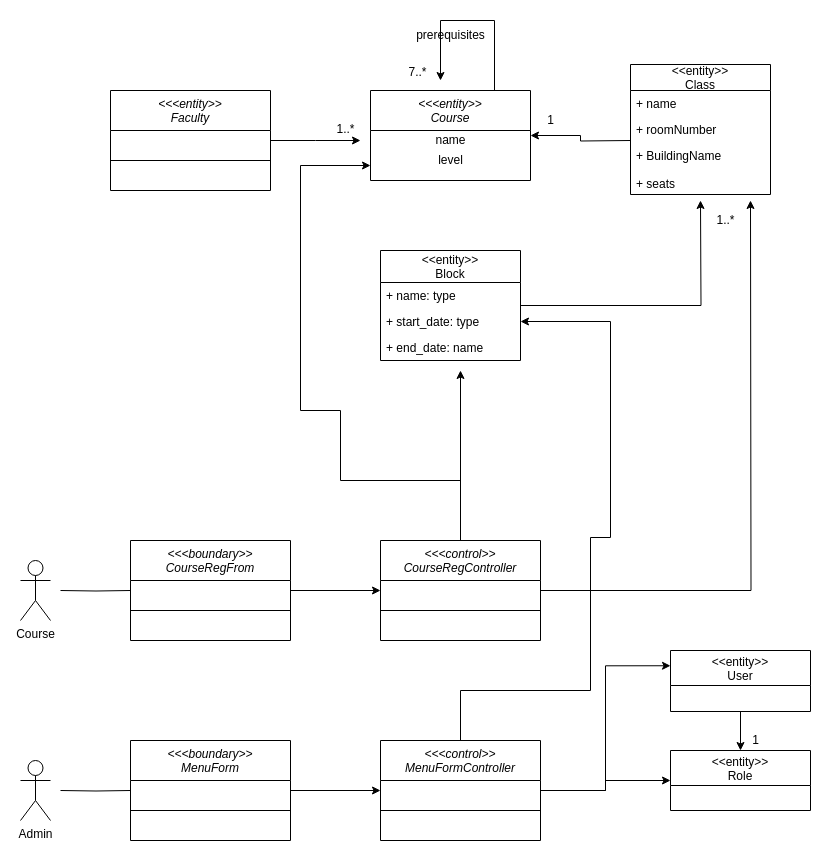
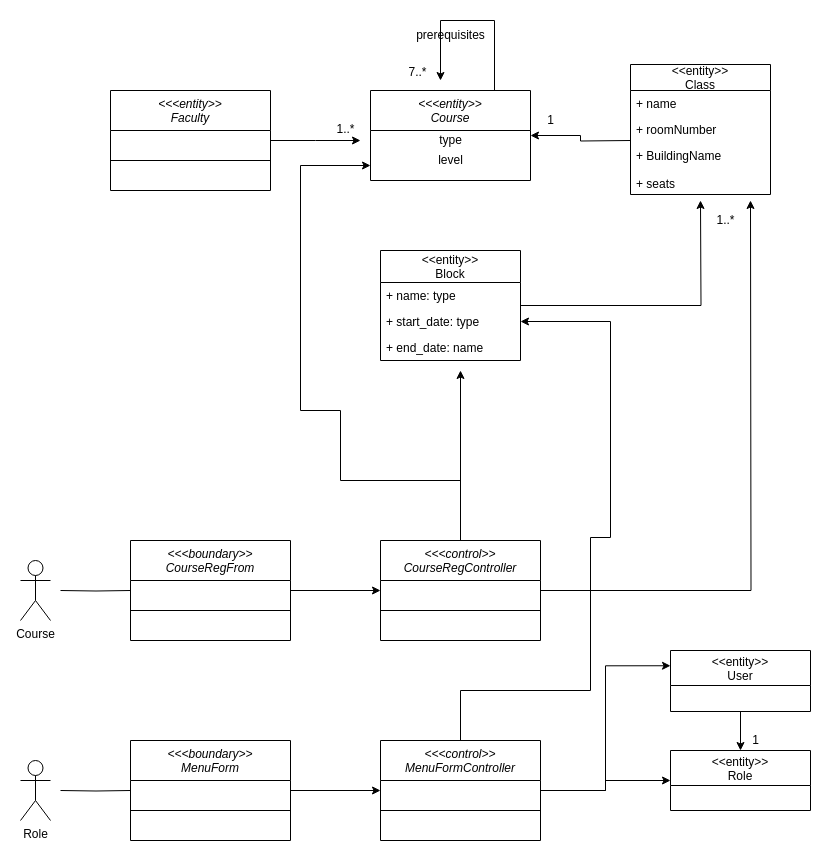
  <mxCell id="0" />
  <mxCell id="1" parent="0" />
  <mxCell id="2" style="edgeStyle=orthogonalEdgeStyle;rounded=0;orthogonalLoop=1;jettySize=auto;html=1;" edge="1" parent="1" source="3"><mxGeometry relative="1" as="geometry"><mxPoint x="360" y="140" as="targetPoint" /></mxGeometry></mxCell>
  <mxCell id="3" value="&lt;&lt;&lt;entity&gt;&gt;&#10;Faculty&#10;" style="swimlane;fontStyle=2;align=center;verticalAlign=top;childLayout=stackLayout;horizontal=1;startSize=40;horizontalStack=0;resizeParent=1;resizeLast=0;collapsible=1;marginBottom=0;rounded=0;shadow=0;strokeWidth=1;" parent="1" vertex="1"><mxGeometry x="110" y="90" width="160" height="100" as="geometry"><mxRectangle x="230" y="140" width="160" height="26" as="alternateBounds" /></mxGeometry></mxCell>
  <mxCell id="4" value="" style="line;html=1;strokeWidth=1;align=left;verticalAlign=middle;spacingTop=-1;spacingLeft=3;spacingRight=3;rotatable=0;labelPosition=right;points=[];portConstraint=eastwest;" parent="3" vertex="1"><mxGeometry y="40" width="160" height="60" as="geometry" /></mxCell>
  <mxCell id="5" style="edgeStyle=orthogonalEdgeStyle;rounded=0;orthogonalLoop=1;jettySize=auto;html=1;entryX=0;entryY=0.5;entryDx=0;entryDy=0;endArrow=none;endFill=0;" parent="1" target="13" edge="1"><mxGeometry relative="1" as="geometry"><mxPoint x="60" y="590" as="sourcePoint" /></mxGeometry></mxCell>
  <mxCell id="6" value="Course" style="shape=umlActor;verticalLabelPosition=bottom;labelBackgroundColor=#ffffff;verticalAlign=top;html=1;outlineConnect=0;" parent="1" vertex="1"><mxGeometry x="20" y="560" width="30" height="60" as="geometry" /></mxCell>
  <mxCell id="7" style="edgeStyle=orthogonalEdgeStyle;rounded=0;orthogonalLoop=1;jettySize=auto;html=1;entryX=1;entryY=0.5;entryDx=0;entryDy=0;" edge="1" parent="1" target="9"><mxGeometry relative="1" as="geometry"><mxPoint x="630" y="140" as="sourcePoint" /></mxGeometry></mxCell>
  <mxCell id="8" style="edgeStyle=orthogonalEdgeStyle;rounded=0;orthogonalLoop=1;jettySize=auto;html=1;" edge="1" parent="1" source="9"><mxGeometry relative="1" as="geometry"><mxPoint x="440" y="80" as="targetPoint" /><Array as="points"><mxPoint x="494" y="20" /><mxPoint x="440" y="20" /></Array></mxGeometry></mxCell>
  <mxCell id="9" value="&lt;&lt;&lt;entity&gt;&gt;&#10;Course" style="swimlane;fontStyle=2;align=center;verticalAlign=top;childLayout=stackLayout;horizontal=1;startSize=40;horizontalStack=0;resizeParent=1;resizeLast=0;collapsible=1;marginBottom=0;rounded=0;shadow=0;strokeWidth=1;" parent="1" vertex="1"><mxGeometry x="370" y="90" width="160" height="90" as="geometry"><mxRectangle x="230" y="140" width="160" height="26" as="alternateBounds" /></mxGeometry></mxCell>
- <mxCell id="10" value="name" style="text;html=1;align=center;verticalAlign=middle;resizable=0;points=[];autosize=1;" vertex="1" parent="9"><mxGeometry y="40" width="160" height="20" as="geometry" /></mxCell>
+ <mxCell id="10" value="type" style="text;html=1;align=center;verticalAlign=middle;resizable=0;points=[];autosize=1;" vertex="1" parent="9"><mxGeometry y="40" width="160" height="20" as="geometry" /></mxCell>
  <mxCell id="11" value="level" style="text;html=1;align=center;verticalAlign=middle;resizable=0;points=[];autosize=1;" vertex="1" parent="9"><mxGeometry y="60" width="160" height="20" as="geometry" /></mxCell>
  <mxCell id="12" style="edgeStyle=orthogonalEdgeStyle;rounded=0;orthogonalLoop=1;jettySize=auto;html=1;entryX=0;entryY=0.5;entryDx=0;entryDy=0;" edge="1" parent="1" source="13" target="18"><mxGeometry relative="1" as="geometry"><mxPoint x="390" y="590" as="targetPoint" /></mxGeometry></mxCell>
  <mxCell id="13" value="&lt;&lt;&lt;boundary&gt;&gt;&#10;CourseRegFrom" style="swimlane;fontStyle=2;align=center;verticalAlign=top;childLayout=stackLayout;horizontal=1;startSize=40;horizontalStack=0;resizeParent=1;resizeLast=0;collapsible=1;marginBottom=0;rounded=0;shadow=0;strokeWidth=1;" parent="1" vertex="1"><mxGeometry x="130" y="540" width="160" height="100" as="geometry"><mxRectangle x="230" y="140" width="160" height="26" as="alternateBounds" /></mxGeometry></mxCell>
  <mxCell id="14" value="" style="line;html=1;strokeWidth=1;align=left;verticalAlign=middle;spacingTop=-1;spacingLeft=3;spacingRight=3;rotatable=0;labelPosition=right;points=[];portConstraint=eastwest;" parent="13" vertex="1"><mxGeometry y="40" width="160" height="60" as="geometry" /></mxCell>
  <mxCell id="15" style="edgeStyle=orthogonalEdgeStyle;rounded=0;orthogonalLoop=1;jettySize=auto;html=1;" edge="1" parent="1" source="18"><mxGeometry relative="1" as="geometry"><mxPoint x="460" y="370" as="targetPoint" /></mxGeometry></mxCell>
  <mxCell id="16" style="edgeStyle=orthogonalEdgeStyle;rounded=0;orthogonalLoop=1;jettySize=auto;html=1;" edge="1" parent="1" source="18"><mxGeometry relative="1" as="geometry"><mxPoint x="750" y="200" as="targetPoint" /></mxGeometry></mxCell>
  <mxCell id="17" style="edgeStyle=orthogonalEdgeStyle;rounded=0;orthogonalLoop=1;jettySize=auto;html=1;" edge="1" parent="1" source="18"><mxGeometry relative="1" as="geometry"><mxPoint x="370" y="165" as="targetPoint" /><Array as="points"><mxPoint x="460" y="480" /><mxPoint x="340" y="480" /><mxPoint x="340" y="410" /><mxPoint x="300" y="410" /><mxPoint x="300" y="165" /></Array></mxGeometry></mxCell>
  <mxCell id="18" value="&lt;&lt;&lt;control&gt;&gt;&#10;CourseRegController" style="swimlane;fontStyle=2;align=center;verticalAlign=top;childLayout=stackLayout;horizontal=1;startSize=40;horizontalStack=0;resizeParent=1;resizeLast=0;collapsible=1;marginBottom=0;rounded=0;shadow=0;strokeWidth=1;" parent="1" vertex="1"><mxGeometry x="380" y="540" width="160" height="100" as="geometry"><mxRectangle x="230" y="140" width="160" height="26" as="alternateBounds" /></mxGeometry></mxCell>
  <mxCell id="19" value="" style="line;html=1;strokeWidth=1;align=left;verticalAlign=middle;spacingTop=-1;spacingLeft=3;spacingRight=3;rotatable=0;labelPosition=right;points=[];portConstraint=eastwest;" parent="18" vertex="1"><mxGeometry y="40" width="160" height="60" as="geometry" /></mxCell>
  <mxCell id="20" value="1..*" style="text;html=1;align=center;verticalAlign=middle;resizable=0;points=[];autosize=1;" vertex="1" parent="1"><mxGeometry x="330" y="119" width="30" height="20" as="geometry" /></mxCell>
  <mxCell id="21" value="prerequisites" style="text;html=1;align=center;verticalAlign=middle;resizable=0;points=[];autosize=1;" vertex="1" parent="1"><mxGeometry x="410" y="25" width="80" height="20" as="geometry" /></mxCell>
  <mxCell id="22" value="7..*" style="text;html=1;align=center;verticalAlign=middle;resizable=0;points=[];autosize=1;" vertex="1" parent="1"><mxGeometry x="402" y="62" width="30" height="20" as="geometry" /></mxCell>
  <mxCell id="23" value="1" style="text;html=1;align=center;verticalAlign=middle;resizable=0;points=[];autosize=1;" vertex="1" parent="1"><mxGeometry x="540" y="110" width="20" height="20" as="geometry" /></mxCell>
  <mxCell id="24" value="&lt;&lt;entity&gt;&gt;&#10;Class" style="swimlane;fontStyle=0;childLayout=stackLayout;horizontal=1;startSize=26;fillColor=none;horizontalStack=0;resizeParent=1;resizeParentMax=0;resizeLast=0;collapsible=1;marginBottom=0;" vertex="1" parent="1"><mxGeometry x="630" y="64" width="140" height="130" as="geometry" /></mxCell>
  <mxCell id="25" value="+ name" style="text;strokeColor=none;fillColor=none;align=left;verticalAlign=top;spacingLeft=4;spacingRight=4;overflow=hidden;rotatable=0;points=[[0,0.5],[1,0.5]];portConstraint=eastwest;" vertex="1" parent="24"><mxGeometry y="26" width="140" height="26" as="geometry" /></mxCell>
  <mxCell id="26" value="+ roomNumber" style="text;strokeColor=none;fillColor=none;align=left;verticalAlign=top;spacingLeft=4;spacingRight=4;overflow=hidden;rotatable=0;points=[[0,0.5],[1,0.5]];portConstraint=eastwest;" vertex="1" parent="24"><mxGeometry y="52" width="140" height="26" as="geometry" /></mxCell>
  <mxCell id="27" value="+ BuildingName&#10;&#10;+ seats" style="text;strokeColor=none;fillColor=none;align=left;verticalAlign=top;spacingLeft=4;spacingRight=4;overflow=hidden;rotatable=0;points=[[0,0.5],[1,0.5]];portConstraint=eastwest;" vertex="1" parent="24"><mxGeometry y="78" width="140" height="52" as="geometry" /></mxCell>
  <mxCell id="28" style="edgeStyle=orthogonalEdgeStyle;rounded=0;orthogonalLoop=1;jettySize=auto;html=1;" edge="1" parent="1" source="29"><mxGeometry relative="1" as="geometry"><mxPoint x="700" y="200" as="targetPoint" /></mxGeometry></mxCell>
  <mxCell id="29" value="&lt;&lt;entity&gt;&gt;&#10;Block" style="swimlane;fontStyle=0;childLayout=stackLayout;horizontal=1;startSize=32;fillColor=none;horizontalStack=0;resizeParent=1;resizeParentMax=0;resizeLast=0;collapsible=1;marginBottom=0;" vertex="1" parent="1"><mxGeometry x="380" y="250" width="140" height="110" as="geometry" /></mxCell>
  <mxCell id="30" value="+ name: type" style="text;strokeColor=none;fillColor=none;align=left;verticalAlign=top;spacingLeft=4;spacingRight=4;overflow=hidden;rotatable=0;points=[[0,0.5],[1,0.5]];portConstraint=eastwest;" vertex="1" parent="29"><mxGeometry y="32" width="140" height="26" as="geometry" /></mxCell>
  <mxCell id="31" value="+ start_date: type" style="text;strokeColor=none;fillColor=none;align=left;verticalAlign=top;spacingLeft=4;spacingRight=4;overflow=hidden;rotatable=0;points=[[0,0.5],[1,0.5]];portConstraint=eastwest;" vertex="1" parent="29"><mxGeometry y="58" width="140" height="26" as="geometry" /></mxCell>
  <mxCell id="32" value="+ end_date: name" style="text;strokeColor=none;fillColor=none;align=left;verticalAlign=top;spacingLeft=4;spacingRight=4;overflow=hidden;rotatable=0;points=[[0,0.5],[1,0.5]];portConstraint=eastwest;" vertex="1" parent="29"><mxGeometry y="84" width="140" height="26" as="geometry" /></mxCell>
  <mxCell id="33" value="1..*" style="text;html=1;align=center;verticalAlign=middle;resizable=0;points=[];autosize=1;" vertex="1" parent="1"><mxGeometry x="710" y="210" width="30" height="20" as="geometry" /></mxCell>
  <mxCell id="34" value="" style="edgeStyle=orthogonalEdgeStyle;rounded=0;orthogonalLoop=1;jettySize=auto;html=1;entryX=0.5;entryY=0;entryDx=0;entryDy=0;" edge="1" parent="1" source="35" target="36"><mxGeometry relative="1" as="geometry" /></mxCell>
  <mxCell id="35" value="&lt;&lt;entity&gt;&gt;&#10;User" style="swimlane;fontStyle=0;childLayout=stackLayout;horizontal=1;startSize=35;fillColor=none;horizontalStack=0;resizeParent=1;resizeParentMax=0;resizeLast=0;collapsible=1;marginBottom=0;" vertex="1" parent="1"><mxGeometry x="670" y="650" width="140" height="61" as="geometry" /></mxCell>
  <mxCell id="36" value="&lt;&lt;entity&gt;&gt;&#10;Role" style="swimlane;fontStyle=0;childLayout=stackLayout;horizontal=1;startSize=35;fillColor=none;horizontalStack=0;resizeParent=1;resizeParentMax=0;resizeLast=0;collapsible=1;marginBottom=0;" vertex="1" parent="1"><mxGeometry x="670" y="750" width="140" height="60" as="geometry" /></mxCell>
  <mxCell id="37" value="1" style="text;html=1;align=center;verticalAlign=middle;resizable=0;points=[];autosize=1;" vertex="1" parent="1"><mxGeometry x="745" y="730" width="20" height="20" as="geometry" /></mxCell>
  <mxCell id="38" style="edgeStyle=orthogonalEdgeStyle;rounded=0;orthogonalLoop=1;jettySize=auto;html=1;entryX=0;entryY=0.5;entryDx=0;entryDy=0;endArrow=none;endFill=0;" edge="1" parent="1" target="41"><mxGeometry relative="1" as="geometry"><mxPoint x="60" y="790" as="sourcePoint" /></mxGeometry></mxCell>
- <mxCell id="39" value="Admin" style="shape=umlActor;verticalLabelPosition=bottom;labelBackgroundColor=#ffffff;verticalAlign=top;html=1;outlineConnect=0;" vertex="1" parent="1"><mxGeometry x="20" y="760" width="30" height="60" as="geometry" /></mxCell>
+ <mxCell id="39" value="Role" style="shape=umlActor;verticalLabelPosition=bottom;labelBackgroundColor=#ffffff;verticalAlign=top;html=1;outlineConnect=0;" vertex="1" parent="1"><mxGeometry x="20" y="760" width="30" height="60" as="geometry" /></mxCell>
  <mxCell id="40" style="edgeStyle=orthogonalEdgeStyle;rounded=0;orthogonalLoop=1;jettySize=auto;html=1;entryX=0;entryY=0.5;entryDx=0;entryDy=0;" edge="1" parent="1" source="41" target="46"><mxGeometry relative="1" as="geometry"><mxPoint x="390" y="790" as="targetPoint" /></mxGeometry></mxCell>
  <mxCell id="41" value="&lt;&lt;&lt;boundary&gt;&gt;&#10;MenuForm" style="swimlane;fontStyle=2;align=center;verticalAlign=top;childLayout=stackLayout;horizontal=1;startSize=40;horizontalStack=0;resizeParent=1;resizeLast=0;collapsible=1;marginBottom=0;rounded=0;shadow=0;strokeWidth=1;" vertex="1" parent="1"><mxGeometry x="130" y="740" width="160" height="100" as="geometry"><mxRectangle x="230" y="140" width="160" height="26" as="alternateBounds" /></mxGeometry></mxCell>
  <mxCell id="42" value="" style="line;html=1;strokeWidth=1;align=left;verticalAlign=middle;spacingTop=-1;spacingLeft=3;spacingRight=3;rotatable=0;labelPosition=right;points=[];portConstraint=eastwest;" vertex="1" parent="41"><mxGeometry y="40" width="160" height="60" as="geometry" /></mxCell>
  <mxCell id="43" style="edgeStyle=orthogonalEdgeStyle;rounded=0;orthogonalLoop=1;jettySize=auto;html=1;entryX=0;entryY=0.25;entryDx=0;entryDy=0;" edge="1" parent="1" source="46" target="35"><mxGeometry relative="1" as="geometry" /></mxCell>
  <mxCell id="44" style="edgeStyle=orthogonalEdgeStyle;rounded=0;orthogonalLoop=1;jettySize=auto;html=1;entryX=0;entryY=0.5;entryDx=0;entryDy=0;" edge="1" parent="1" source="46" target="36"><mxGeometry relative="1" as="geometry" /></mxCell>
  <mxCell id="45" style="edgeStyle=orthogonalEdgeStyle;rounded=0;orthogonalLoop=1;jettySize=auto;html=1;entryX=1;entryY=0.5;entryDx=0;entryDy=0;" edge="1" parent="1" source="46" target="31"><mxGeometry relative="1" as="geometry"><Array as="points"><mxPoint x="460" y="690" /><mxPoint x="590" y="690" /><mxPoint x="590" y="537" /><mxPoint x="610" y="537" /><mxPoint x="610" y="321" /></Array></mxGeometry></mxCell>
  <mxCell id="46" value="&lt;&lt;&lt;control&gt;&gt;&#10;MenuFormController" style="swimlane;fontStyle=2;align=center;verticalAlign=top;childLayout=stackLayout;horizontal=1;startSize=40;horizontalStack=0;resizeParent=1;resizeLast=0;collapsible=1;marginBottom=0;rounded=0;shadow=0;strokeWidth=1;" vertex="1" parent="1"><mxGeometry x="380" y="740" width="160" height="100" as="geometry"><mxRectangle x="230" y="140" width="160" height="26" as="alternateBounds" /></mxGeometry></mxCell>
  <mxCell id="47" value="" style="line;html=1;strokeWidth=1;align=left;verticalAlign=middle;spacingTop=-1;spacingLeft=3;spacingRight=3;rotatable=0;labelPosition=right;points=[];portConstraint=eastwest;" vertex="1" parent="46"><mxGeometry y="40" width="160" height="60" as="geometry" /></mxCell>
